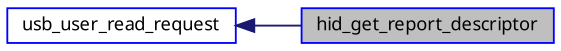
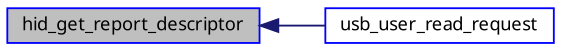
  digraph {
    rankdir=LR
    node [color=blue fontname="FreeSans.ttf" fontsize=10 shape=record style=filled]
    n1 [fillcolor=grey75 fontcolor=black height=0.2 label=hid_get_report_descriptor width=0.4]
    n2 [fillcolor=white height=0.2 label=usb_user_read_request width=0.4]
-   n2 -> n1 [color=midnightblue dir=back fontname="FreeSans.ttf" fontsize=10 labelfontname="FreeSans.ttf" labelfontsize=10 style=solid]
+   n1 -> n2 [color=midnightblue dir=back fontname="FreeSans.ttf" fontsize=10 labelfontname="FreeSans.ttf" labelfontsize=10 style=solid]
  }
